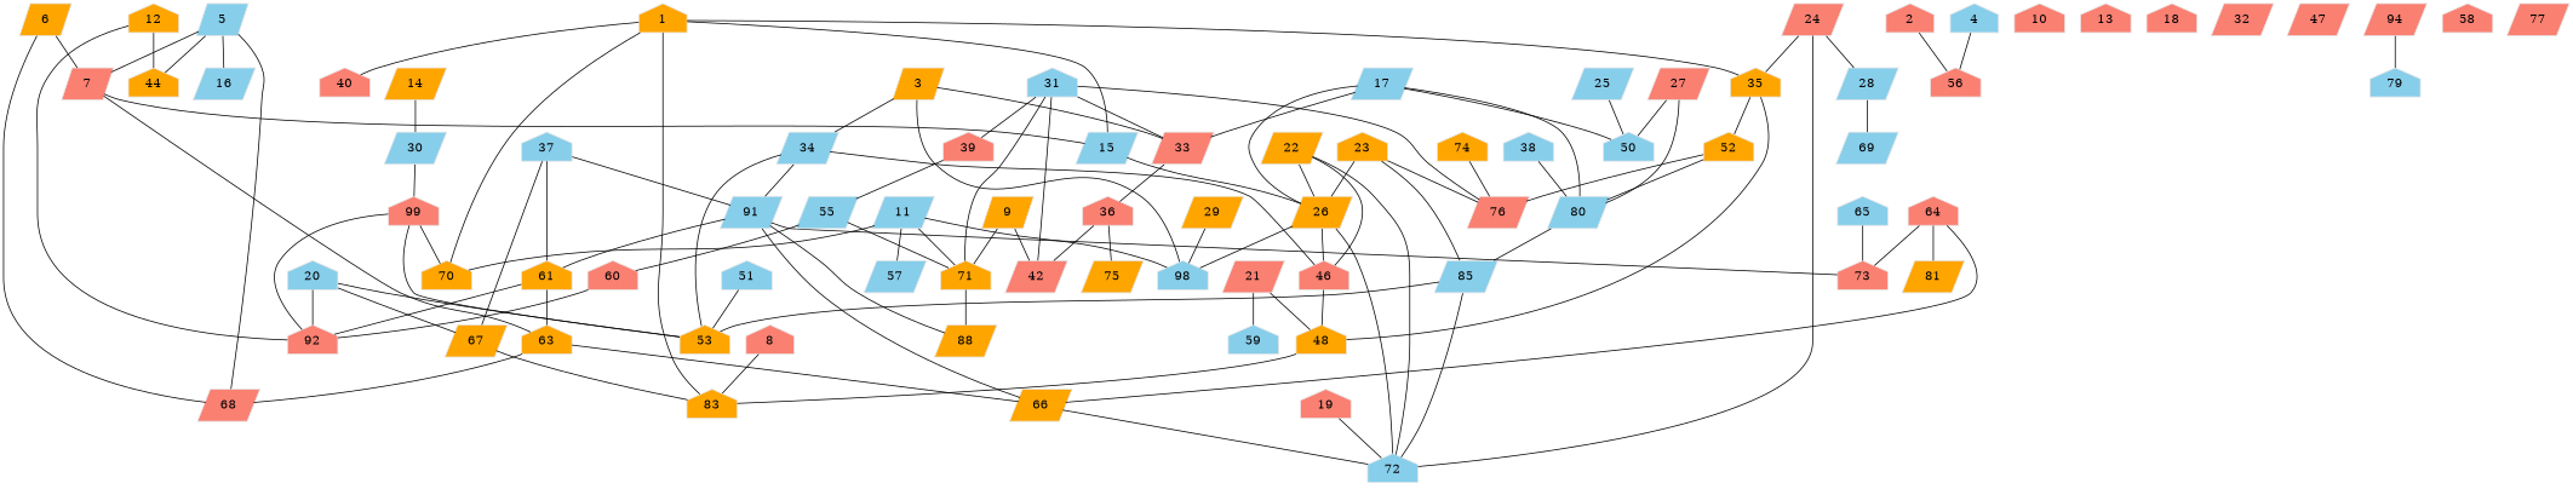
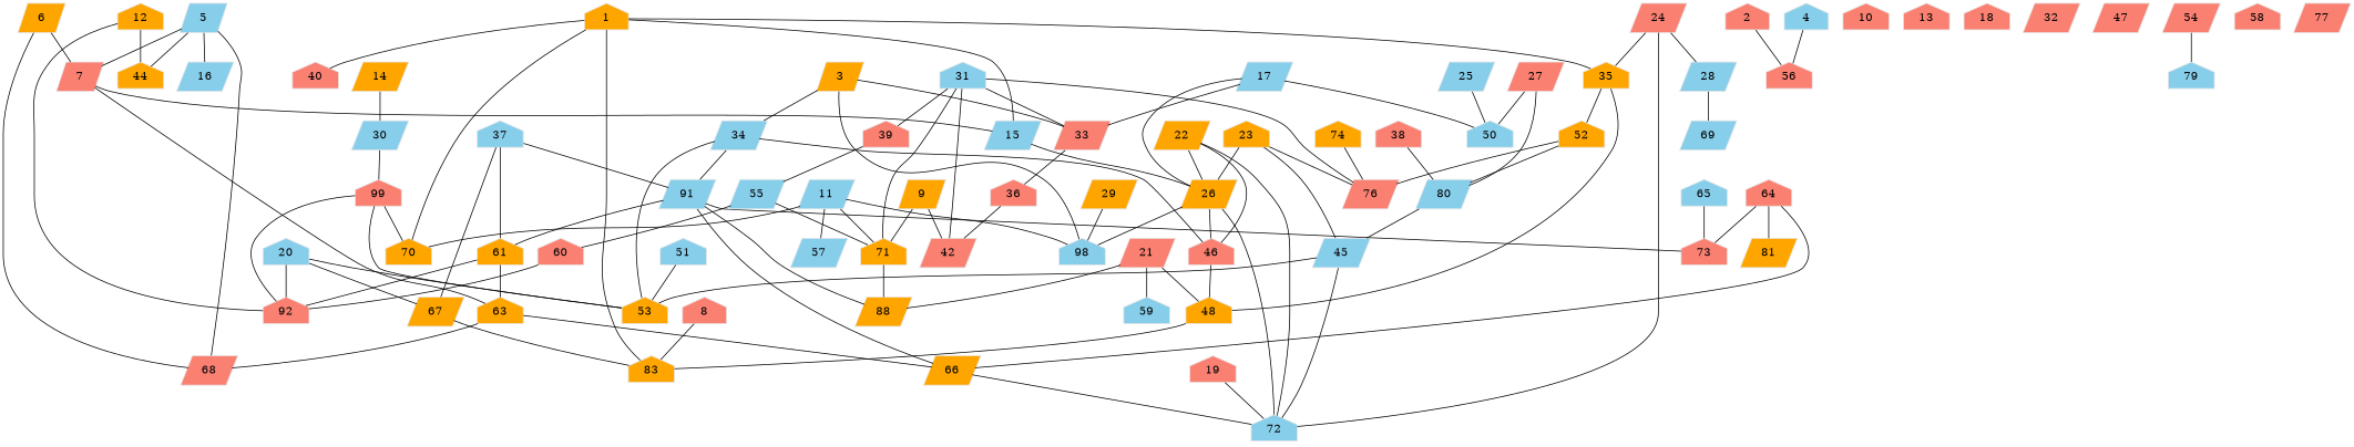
  graph {
    node [color=gray90 fillcolor=salmon shape=house style=filled]
    1 [fillcolor=orange]
    15 [fillcolor=skyblue shape=parallelogram]
    40
    70 [fillcolor=orange]
    83 [fillcolor=orange]
    35 [fillcolor=orange]
    26 [fillcolor=orange shape=parallelogram]
    52 [fillcolor=orange]
    80 [fillcolor=skyblue shape=parallelogram]
    76 [shape=parallelogram]
    2
    56
    3 [fillcolor=orange shape=parallelogram]
    33 [shape=parallelogram]
    34 [fillcolor=skyblue shape=parallelogram]
    n16 [fillcolor=skyblue label=98]
    36
    53 [fillcolor=orange]
    46
    n20 [fillcolor=skyblue label=91 shape=parallelogram]
    4 [fillcolor=skyblue]
    5 [fillcolor=skyblue shape=parallelogram]
    7 [shape=parallelogram]
    16 [fillcolor=skyblue shape=parallelogram]
    44 [fillcolor=orange]
    68 [shape=parallelogram]
    63 [fillcolor=orange]
    6 [fillcolor=orange shape=parallelogram]
    66 [fillcolor=orange shape=parallelogram]
    8
    14 [fillcolor=orange shape=parallelogram]
    30 [fillcolor=skyblue shape=parallelogram]
    9 [fillcolor=orange shape=parallelogram]
    42 [shape=parallelogram]
    71 [fillcolor=orange]
    29 [fillcolor=orange shape=parallelogram]
    n37 [fillcolor=orange label=88 shape=parallelogram]
    10
    11 [fillcolor=skyblue shape=parallelogram]
    57 [fillcolor=skyblue shape=parallelogram]
    12 [fillcolor=orange]
    n42 [label=92]
    13
    n44 [label=99]
    72 [fillcolor=skyblue]
    17 [fillcolor=skyblue shape=parallelogram]
    50 [fillcolor=skyblue]
-   45 [fillcolor=skyblue shape=parallelogram label=85]
+   45 [fillcolor=skyblue shape=parallelogram]
    18
    19
    20 [fillcolor=skyblue]
    67 [fillcolor=orange shape=parallelogram]
    21 [shape=parallelogram]
    48 [fillcolor=orange]
    59 [fillcolor=skyblue]
    22 [fillcolor=orange shape=parallelogram]
    23 [fillcolor=orange]
    24 [shape=parallelogram]
    28 [fillcolor=skyblue shape=parallelogram]
    69 [fillcolor=skyblue shape=parallelogram]
    25 [fillcolor=skyblue shape=parallelogram]
    27 [shape=parallelogram]
    31 [fillcolor=skyblue]
    39
    55 [fillcolor=skyblue shape=parallelogram]
    32 [shape=parallelogram]
-   75 [fillcolor=orange shape=parallelogram]
    61 [fillcolor=orange]
    73
    37 [fillcolor=skyblue]
-   38 [fillcolor=skyblue]
+   38
    60
    47 [shape=parallelogram]
    51 [fillcolor=skyblue]
-   54 [shape=parallelogram label=94]
+   54 [shape=parallelogram]
    79 [fillcolor=skyblue]
    58
    64
    81 [fillcolor=orange shape=parallelogram]
    65 [fillcolor=skyblue]
    74 [fillcolor=orange]
    77 [shape=parallelogram]
    1 -- 15
    1 -- 40
    1 -- 70
    1 -- 83
    1 -- 35
    15 -- 26
    35 -- 52
    35 -- 48
    26 -- n16
    26 -- 46
    26 -- 72
    52 -- 80
    52 -- 76
    80 -- 45
    2 -- 56
    3 -- 33
    3 -- 34
    3 -- n16
    33 -- 36
    34 -- 53
    34 -- 46
    34 -- n20
    36 -- 42
-   36 -- 75
    46 -- 48
    n20 -- 66
    n20 -- n37
    n20 -- 61
    n20 -- 73
    4 -- 56
    5 -- 7
    5 -- 16
    5 -- 44
    5 -- 68
    7 -- 15
    7 -- 63
    63 -- 68
    63 -- 66
    6 -- 7
    6 -- 68
    66 -- 72
    8 -- 83
    14 -- 30
    30 -- n44
    9 -- 42
    9 -- 71
    71 -- n37
    29 -- n16
    11 -- 70
    11 -- n16
    11 -- 71
    11 -- 57
    12 -- 44
    12 -- n42
    n44 -- 70
    n44 -- 53
    n44 -- n42
    17 -- 26
-   17 -- 80
    17 -- 33
    17 -- 50
    45 -- 53
    45 -- 72
    19 -- 72
    20 -- 53
    20 -- n42
    20 -- 67
    67 -- 83
+   21 -- n37
    21 -- 48
    21 -- 59
    48 -- 83
    22 -- 26
    22 -- 46
    22 -- 72
    23 -- 26
    23 -- 76
    23 -- 45
    24 -- 35
    24 -- 72
    24 -- 28
    28 -- 69
    25 -- 50
    27 -- 80
    27 -- 50
    31 -- 76
    31 -- 33
    31 -- 42
    31 -- 71
    31 -- 39
    39 -- 55
    55 -- 71
    55 -- 60
    61 -- 63
    61 -- n42
    37 -- n20
    37 -- 67
    37 -- 61
    38 -- 80
    60 -- n42
    51 -- 53
    54 -- 79
    64 -- 66
    64 -- 73
    64 -- 81
    65 -- 73
    74 -- 76
  }
